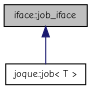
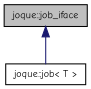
  digraph {
    fontname="Comic Neue"
    node [color=black fontname="Comic Neue" fontsize=10 shape=record style=filled]
-   n1 [fillcolor=grey75 fontcolor=black height=0.2 label="iface::job_iface" width=0.4]
+   n1 [fillcolor=grey75 fontcolor=black height=0.2 label="joque::job_iface" width=0.4]
    n2 [fillcolor=white height=0.2 label="joque::job\< T \>" width=0.4]
    n1 -> n2 [color=midnightblue dir=back fontname="Comic Neue" fontsize=10 labelfontname=Helvetica labelfontsize=10 style=solid]
  }
